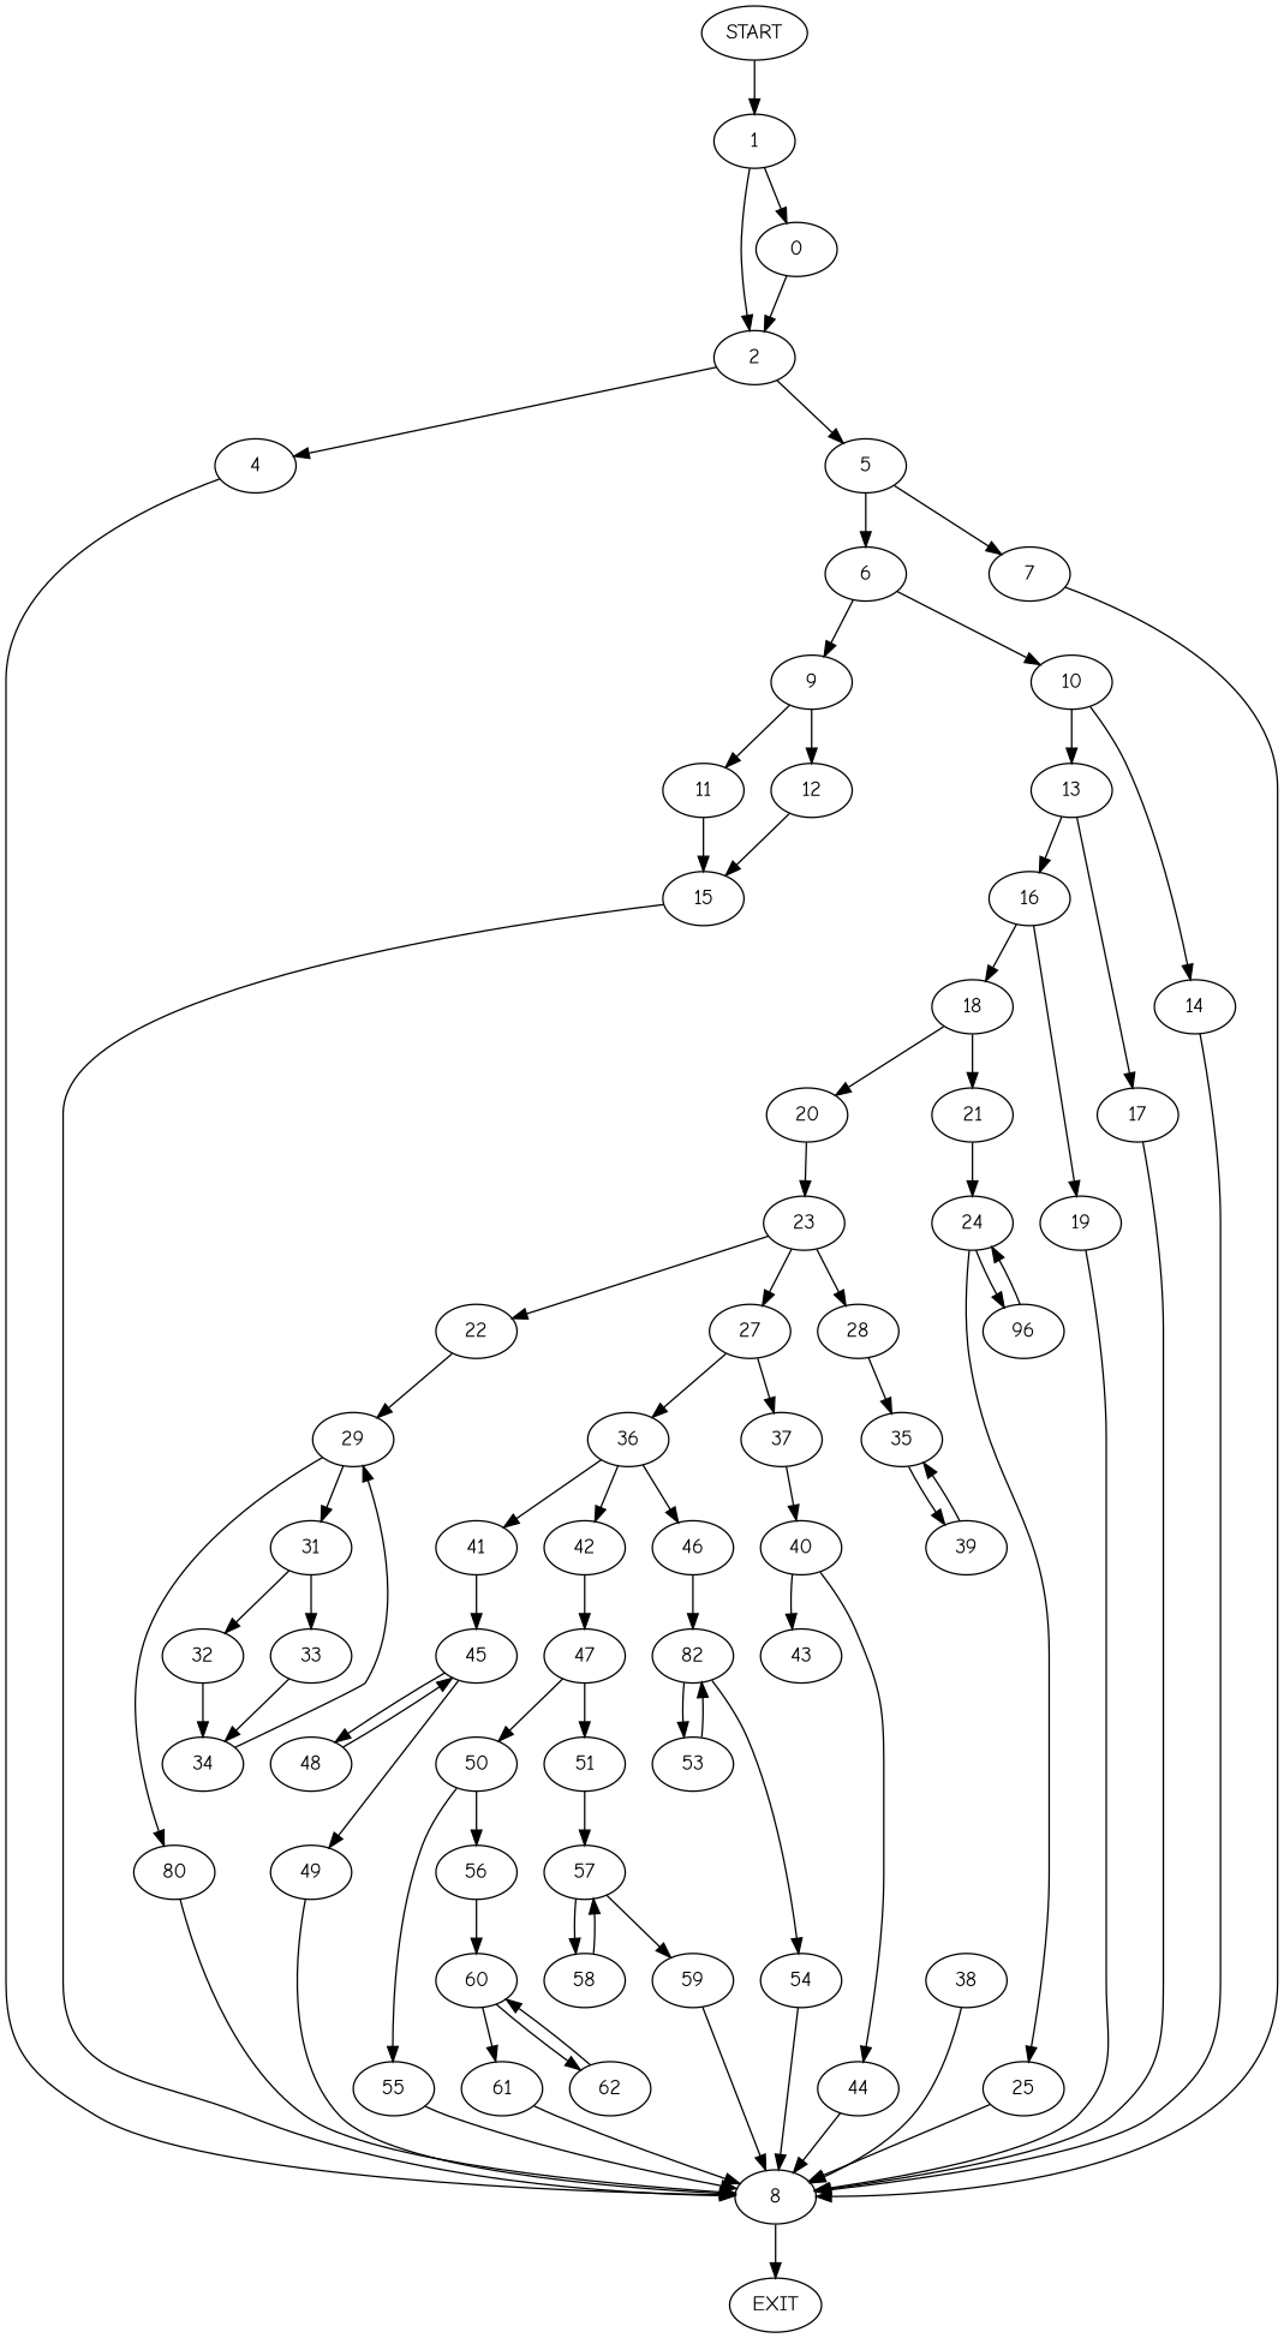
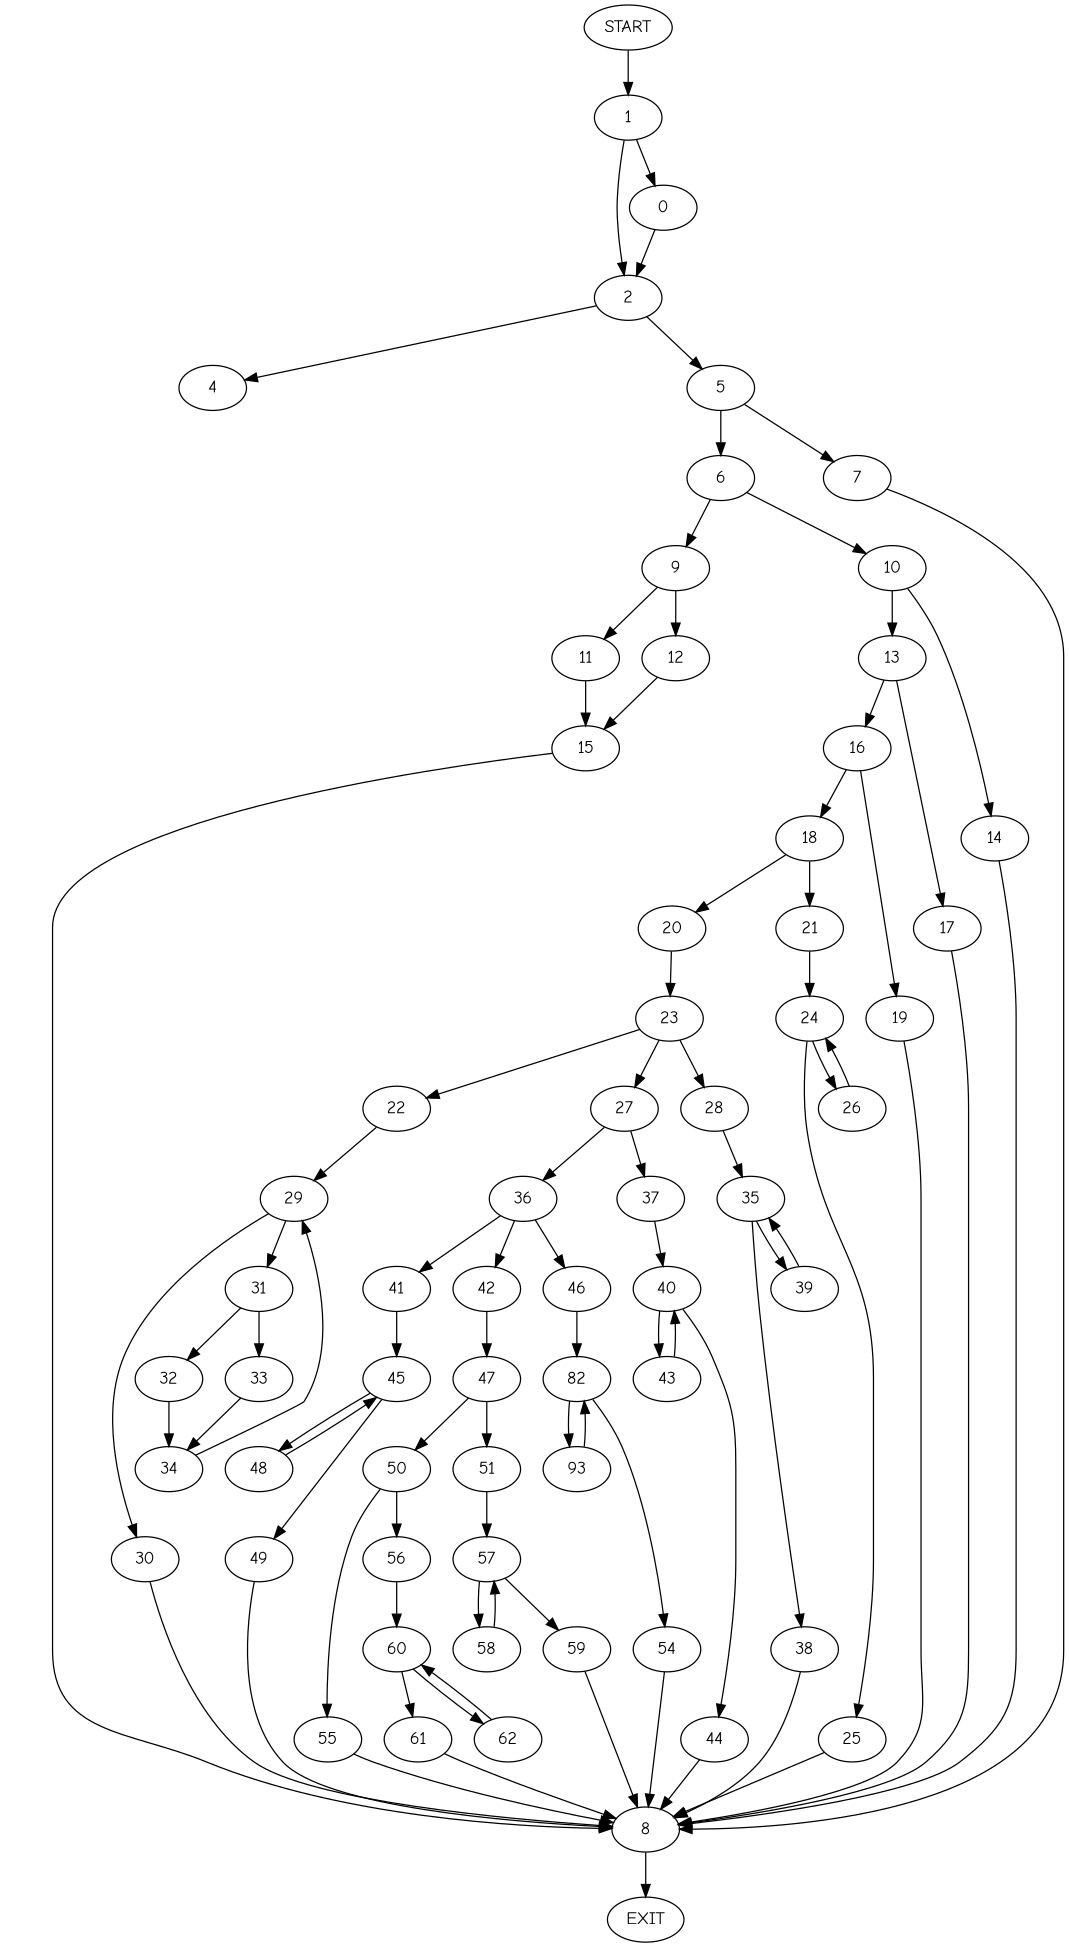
  digraph {
    fontname="Comic Neue"
    node [fontname="Comic Neue"]
    edge [fontname="Comic Neue"]
    n1 [label=START]
    1
    2
    n4 [label=0]
    n5 [label=EXIT]
    4
    5
    8
    6
    7
    9
    10
    11
    12
    13
    14
    15
    16
    17
    18
    19
    20
    21
    23
    24
    22
    29
    27
    28
    25
-   26 [label=96]
-   30 [label=80]
+   26
+   30
    31
    36
    37
    35
    41
    42
    46
    40
    38
    39
    32
    33
    34
    45
    47
    43
    44
    48
    49
    n52 [label=82]
    50
    51
-   53
+   53 [label=93]
    54
    55
    56
    57
    60
    58
    59
    61
    62
    n1 -> 1
    1 -> 2
    1 -> n4
    2 -> 4
    2 -> 5
    n4 -> 2
-   4 -> 8
    5 -> 6
    5 -> 7
    8 -> n5
    6 -> 9
    6 -> 10
    7 -> 8
    9 -> 11
    9 -> 12
    10 -> 13
    10 -> 14
    11 -> 15
    12 -> 15
    13 -> 16
    13 -> 17
    14 -> 8
    15 -> 8
    16 -> 18
    16 -> 19
    17 -> 8
    18 -> 20
    18 -> 21
    19 -> 8
    20 -> 23
    21 -> 24
    23 -> 22
    23 -> 27
    23 -> 28
    24 -> 25
    24 -> 26
    22 -> 29
    29 -> 30
    29 -> 31
    27 -> 36
    27 -> 37
    28 -> 35
    25 -> 8
    26 -> 24
    30 -> 8
    31 -> 32
    31 -> 33
    36 -> 41
    36 -> 42
    36 -> 46
    37 -> 40
+   35 -> 38
    35 -> 39
    41 -> 45
    42 -> 47
    46 -> n52
    40 -> 43
    40 -> 44
    38 -> 8
    39 -> 35
    32 -> 34
    33 -> 34
    34 -> 29
    45 -> 48
    45 -> 49
    47 -> 50
    47 -> 51
+   43 -> 40
    44 -> 8
    48 -> 45
    49 -> 8
    n52 -> 53
    n52 -> 54
    50 -> 55
    50 -> 56
    51 -> 57
    53 -> n52
    54 -> 8
    55 -> 8
    56 -> 60
    57 -> 58
    57 -> 59
    60 -> 61
    60 -> 62
    58 -> 57
    59 -> 8
    61 -> 8
    62 -> 60
  }
